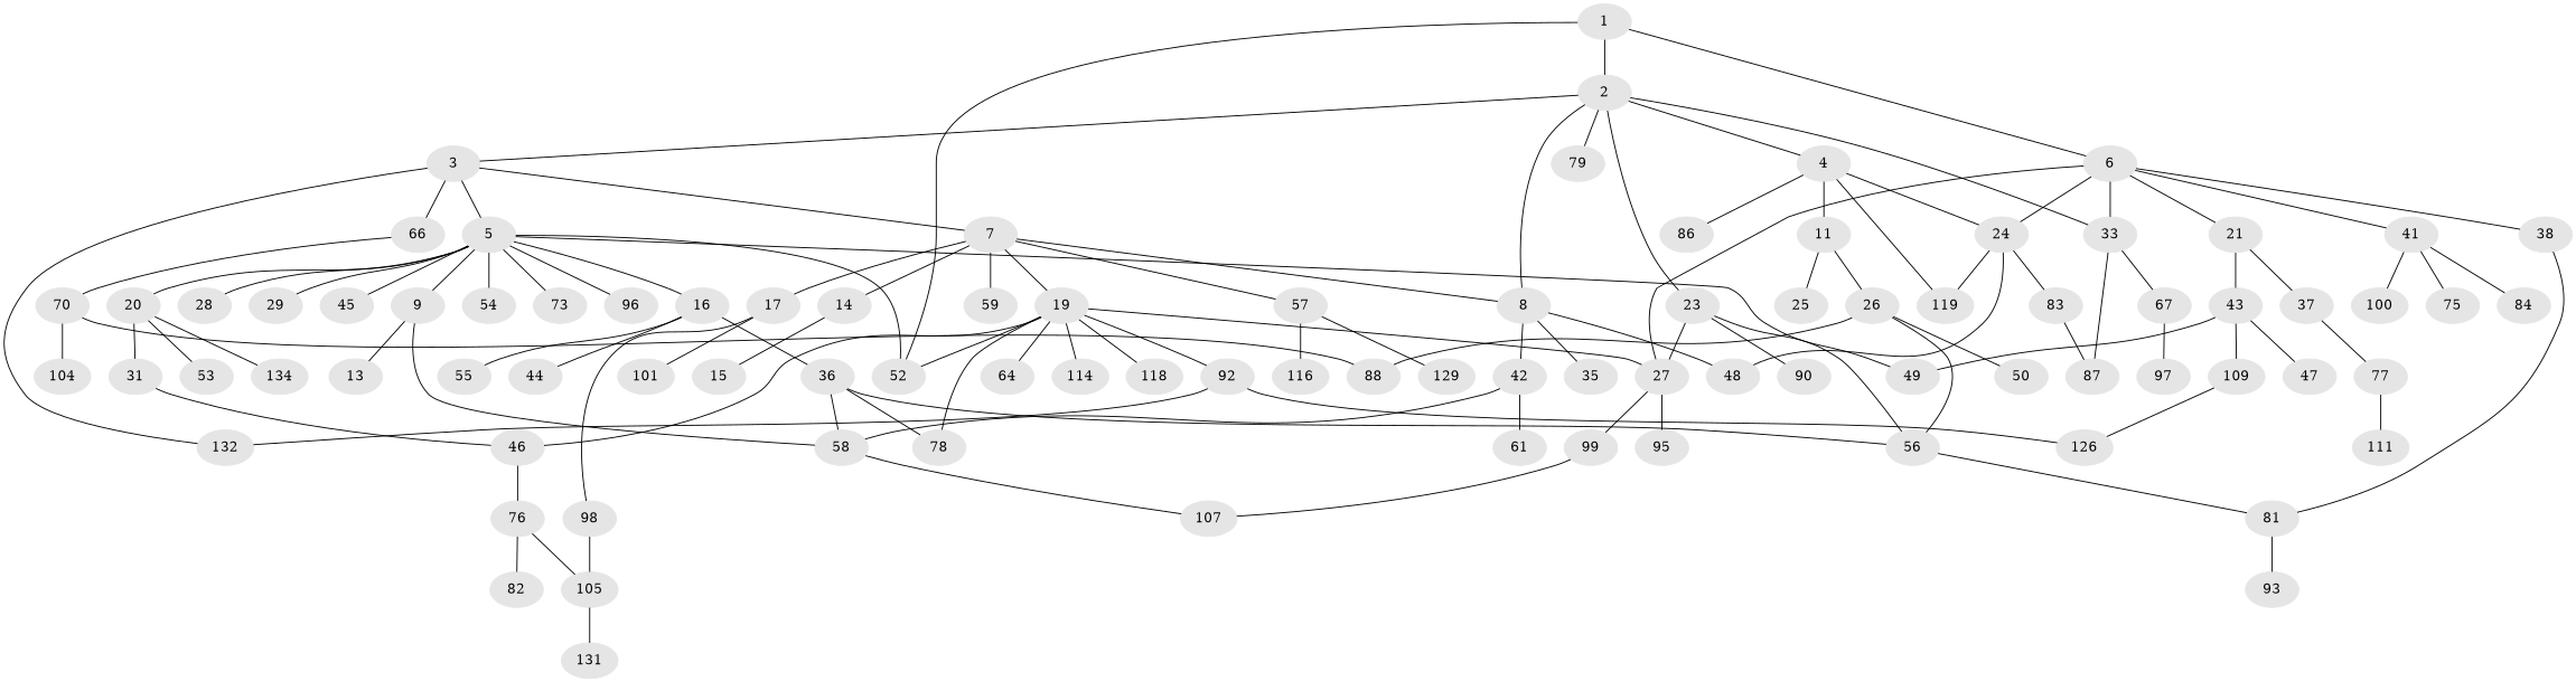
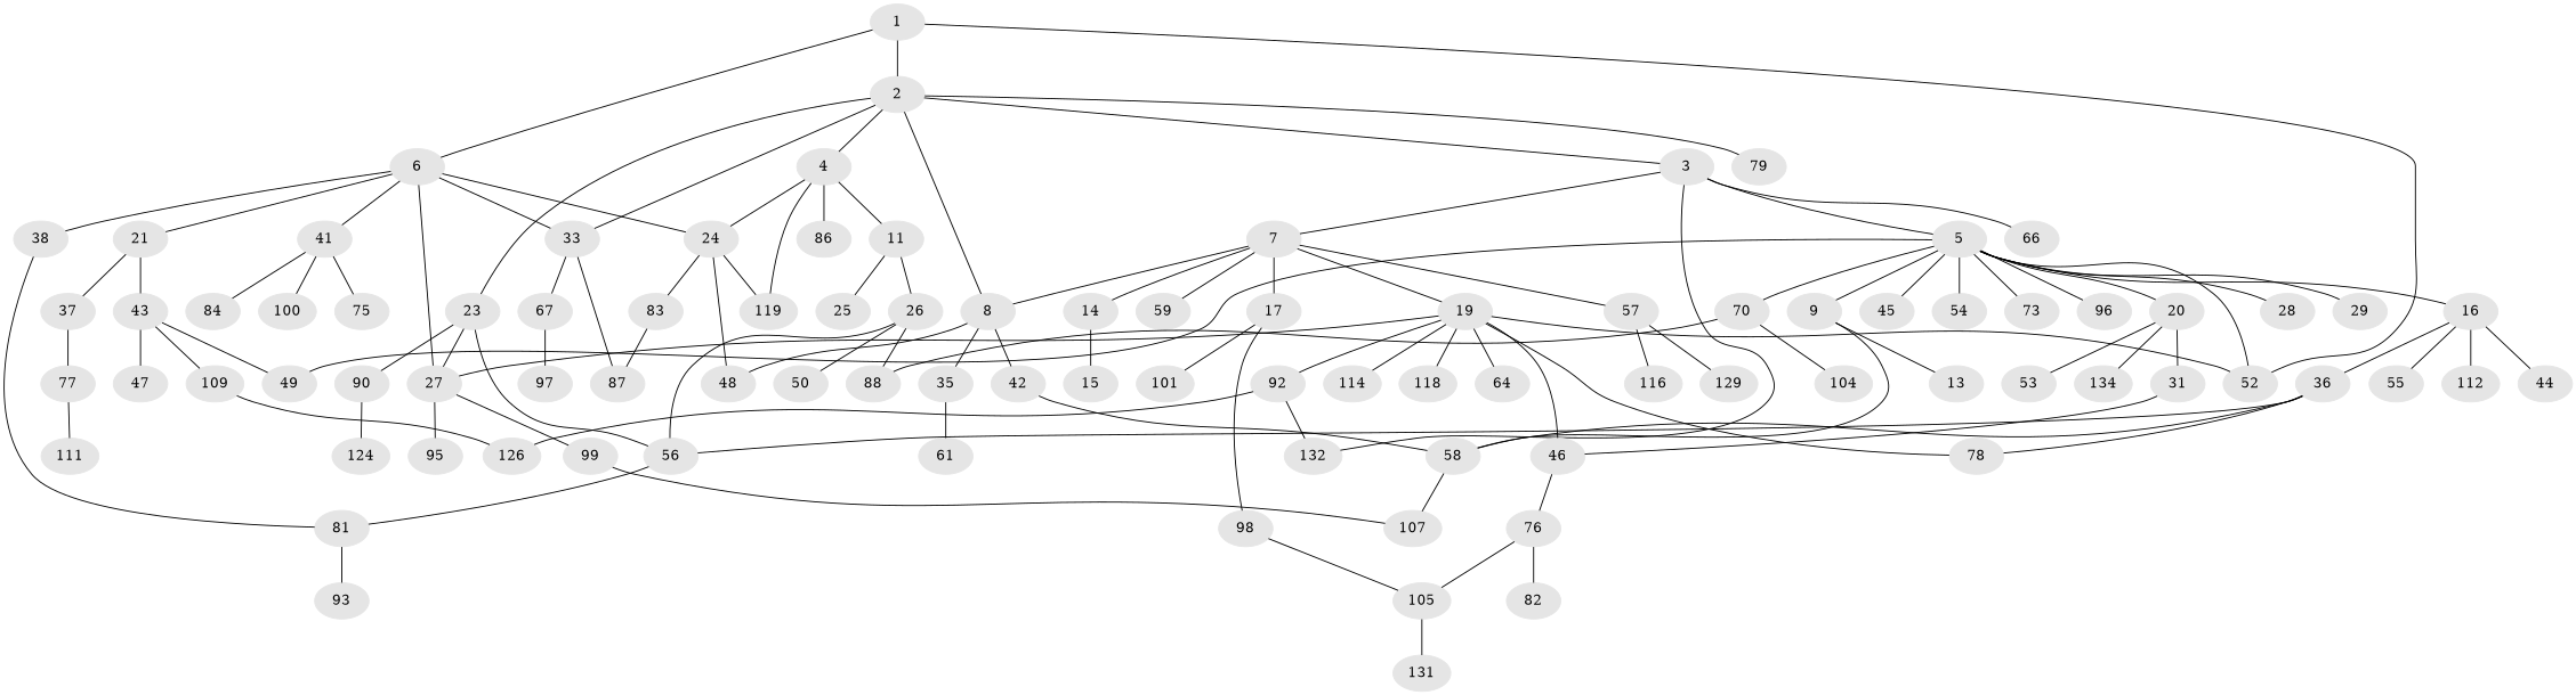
  graph {
    node [color=gray90 style=filled]
    1 [super="+72"]
    2 [super="+123"]
    6 [super="+10"]
    52 [super="+62"]
    3 [super="+120"]
    4 [super="+18"]
    8 [super="+22"]
    23 [super="+111"]
    33 [super="+65"]
    79 [super="+133"]
    24 [super="+80"]
    21
    27 [super="+110"]
    38
    41 [super="+51"]
    5 [super="+12"]
    7 [super="+128"]
    66 [super="+74"]
    132
    11
    86
    119
    35 [super="+64"]
    42
    48
    56 [super="+117"]
    90
    67 [super="+69"]
    87
    9
    16 [super="+34"]
    20 [super="+32"]
    28 [super="+30"]
    29 [super="+103"]
    45
    49
    54
    70
    73
    96 [super="+108"]
    14
    17 [super="+71"]
    19 [super="+39"]
    59
    57 [super="+60"]
    25
    26 [super="+113"]
    83
    13 [super="+40"]
    58
    36 [super="+121"]
    44 [super="+127"]
    55 [super="+130"]
+   112
    31
    53
    134
    88
    104
    37
    43 [super="+94"]
    95
    99
    81
    75
    84
    100
    15
    98 [super="+102"]
    101
    46 [super="+89"]
    n72 [label=64 super="+85"]
    78
    92 [super="+106"]
    114
    118
    61
    107
    50 [super="+68"]
    105 [super="+125"]
    76
    116
    129
    126
    77 [super="+91"]
    47
    109
+   124
    97
    n90 [label=111]
    93 [super="+122"]
    82
    131
    1 -- 2
    1 -- 6
    1 -- 52
    2 -- 3
    2 -- 4
    2 -- 8
    2 -- 23
    2 -- 33
    2 -- 79
    6 -- 33
    6 -- 24
    6 -- 21
    6 -- 27
    6 -- 38
    6 -- 41
    3 -- 5
    3 -- 7
    3 -- 66 [weight=2]
    3 -- 132
    4 -- 24
    4 -- 11
    4 -- 86
    4 -- 119
    8 -- 35
    8 -- 42
    8 -- 48
    23 -- 27
    23 -- 56
    23 -- 90
    33 -- 67
    33 -- 87
    24 -- 119
    24 -- 48
    24 -- 83
    21 -- 37
    21 -- 43
    27 -- 95
    27 -- 99
    38 -- 81
    41 -- 75
    41 -- 84
    41 -- 100
    5 -- 52
    5 -- 9
    5 -- 16
    5 -- 20
    5 -- 28
    5 -- 29
    5 -- 45
    5 -- 49
    5 -- 54
-   66 -- 70
+   5 -- 70
    5 -- 73
    5 -- 96
    7 -- 8
    7 -- 14
    7 -- 17
    7 -- 19
    7 -- 59
    7 -- 57
    11 -- 25
    11 -- 26
-   42 -- 61
+   35 -- 61
    42 -- 58
    56 -- 81
+   90 -- 124
    67 -- 97
    9 -- 13
    9 -- 58
    16 -- 36
    16 -- 44
    16 -- 55
+   16 -- 112
    20 -- 31
    20 -- 53
    20 -- 134
    70 -- 88
    70 -- 104
    14 -- 15
    17 -- 98
    17 -- 101
    19 -- 52
    19 -- 27
    19 -- 46
    19 -- n72 [weight=2]
    19 -- 78
    19 -- 92
    19 -- 114
    19 -- 118
    57 -- 116
    57 -- 129
    26 -- 56
    26 -- 88
    26 -- 50
    83 -- 87
    58 -- 107
    36 -- 56
    36 -- 58
    36 -- 78
    31 -- 46
    37 -- 77
    43 -- 49
    43 -- 47
    43 -- 109
    99 -- 107
    81 -- 93
    98 -- 105
    46 -- 76
    92 -- 132
    92 -- 126
    105 -- 131
    76 -- 105
    76 -- 82
    77 -- n90
    109 -- 126
  }
